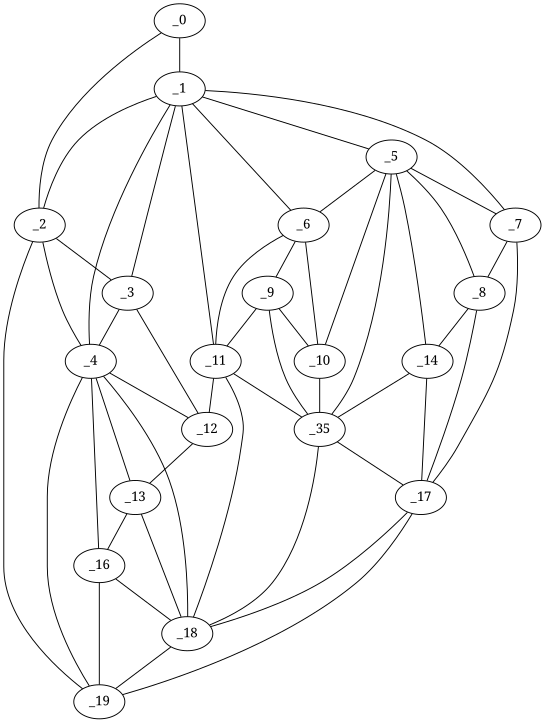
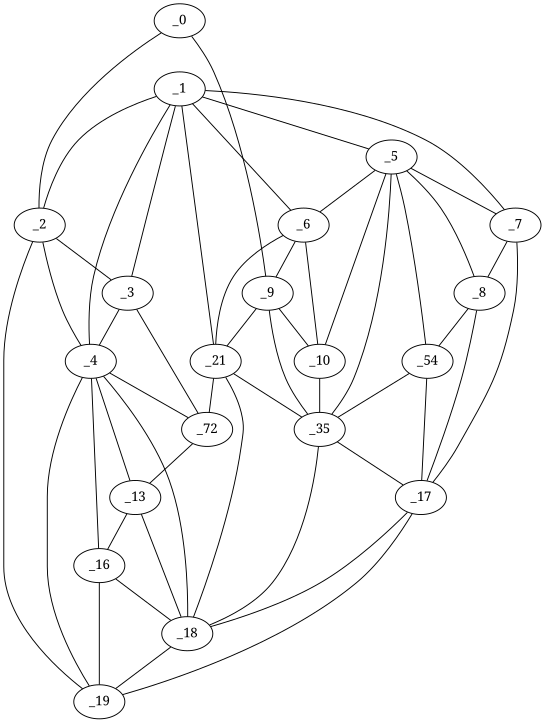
  graph {
    fontname="Noto Serif"
    node [fontname="Noto Serif" x=84 y=14]
    edge [fontname="Noto Serif" valence=2]
    _0 [x=35 y=8]
    _1 [x=36]
    _2 [x=47 y=3]
    _3 [x=59 y=10]
    _5 [x=76 y=81]
    _6 [x=77 y=67]
    _7 [x=82 y=124]
-   _11 [x=85 y=51]
+   _11 [x=85 y=51 label=_21]
    _4 [x=72]
    _19 [x=95 y=17]
-   _12 [x=86 y=42]
+   _12 [x=86 y=42 label=_72]
    _8 [x=83 y=111]
    _10 [y=65]
-   _14 [x=91 y=108]
+   _14 [x=91 y=108 label=_54]
    n15 [label=_35 x=92 y=65]
    _9 [y=58]
    _17 [x=93 y=118]
    _18 [x=94 y=40]
    _13 [x=87 y=34]
    _16 [x=93 y=26]
-   _0 -- _1 [valence=1]
+   _0 -- _9 [valence=1]
    _0 -- _2 [valence=1]
    _1 -- _2 [valence=1]
    _1 -- _3 [valence=1]
    _1 -- _5
    _1 -- _6 [valence=1]
    _1 -- _7 [valence=1]
    _1 -- _11
    _1 -- _4
    _2 -- _3 [valence=1]
    _2 -- _4
    _2 -- _19 [valence=1]
    _3 -- _4
    _3 -- _12
    _5 -- _6
    _5 -- _7
    _5 -- _8
    _5 -- _10
    _5 -- _14 [valence=1]
    _5 -- n15
    _6 -- _11 [valence=1]
    _6 -- _10 [valence=1]
    _6 -- _9
    _7 -- _8
    _7 -- _17 [valence=1]
    _11 -- _12
    _11 -- n15 [valence=1]
    _11 -- _18
    _4 -- _19 [valence=1]
    _4 -- _12 [valence=1]
    _4 -- _18
    _4 -- _13 [valence=1]
    _4 -- _16 [valence=1]
    _12 -- _13 [valence=1]
    _8 -- _14
    _8 -- _17
    _10 -- n15 [valence=1]
    _14 -- n15 [valence=1]
    _14 -- _17
    n15 -- _17
    n15 -- _18
    _9 -- _11
    _9 -- _10
    _9 -- n15
    _17 -- _19 [valence=1]
    _17 -- _18 [valence=1]
    _18 -- _19 [valence=1]
    _13 -- _18
    _13 -- _16
    _16 -- _19
    _16 -- _18 [valence=1]
  }
